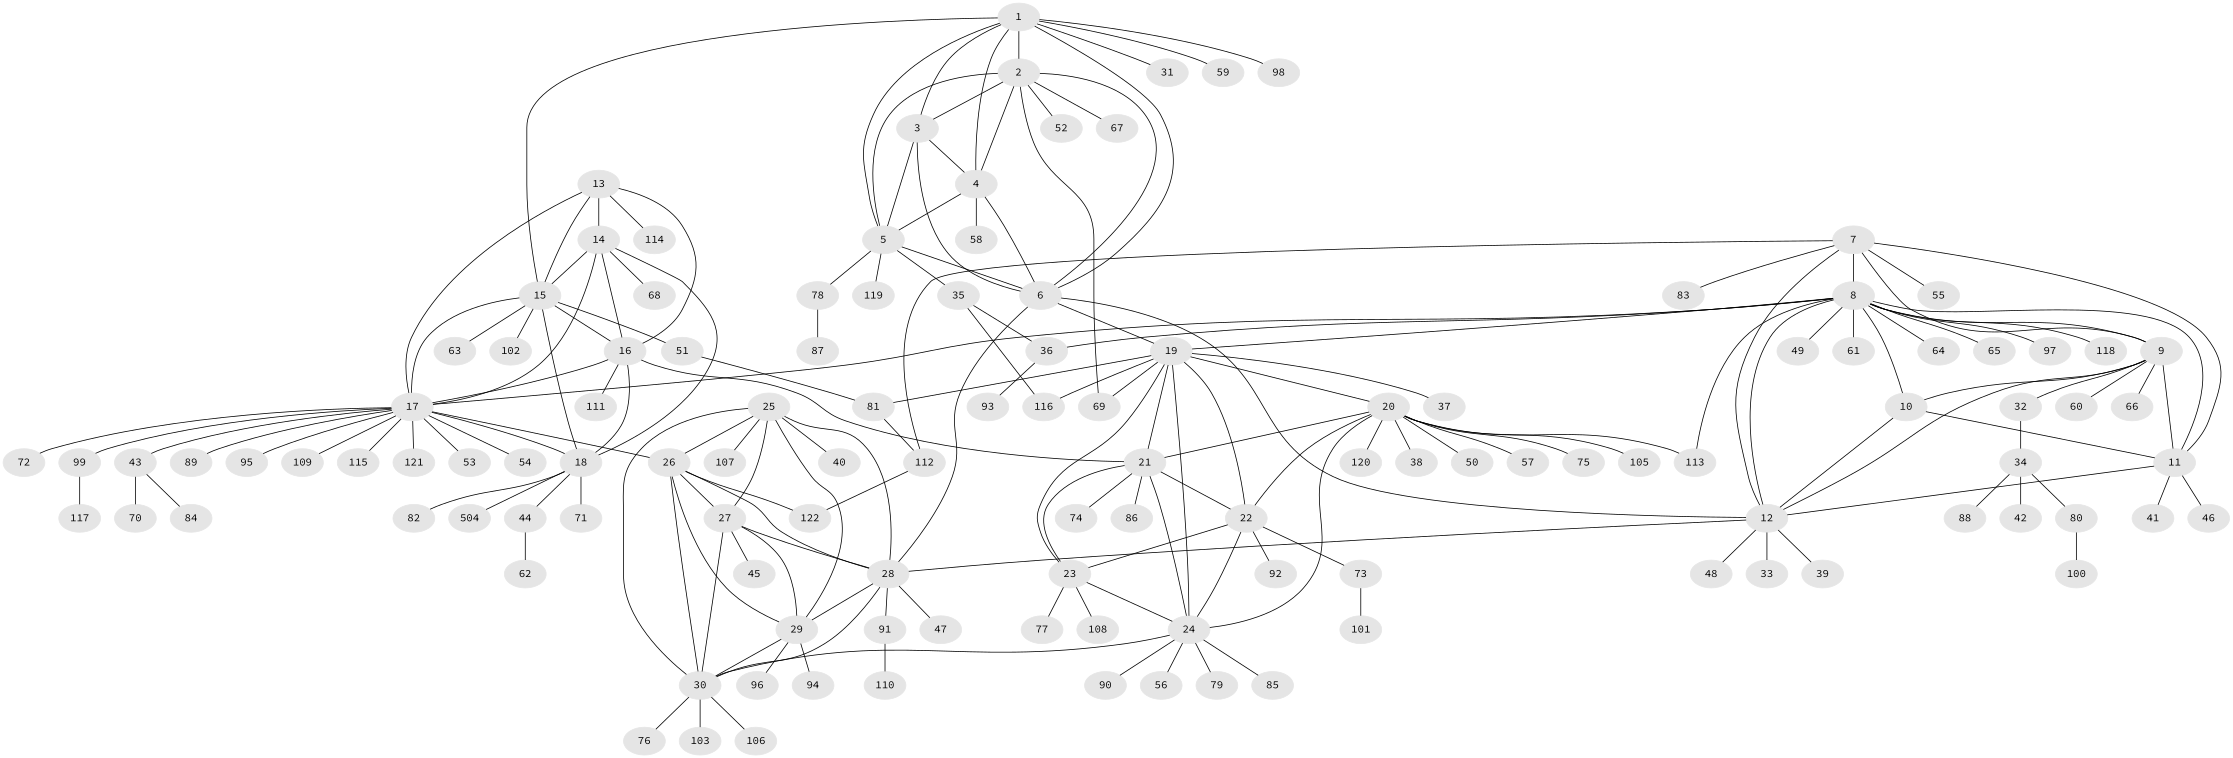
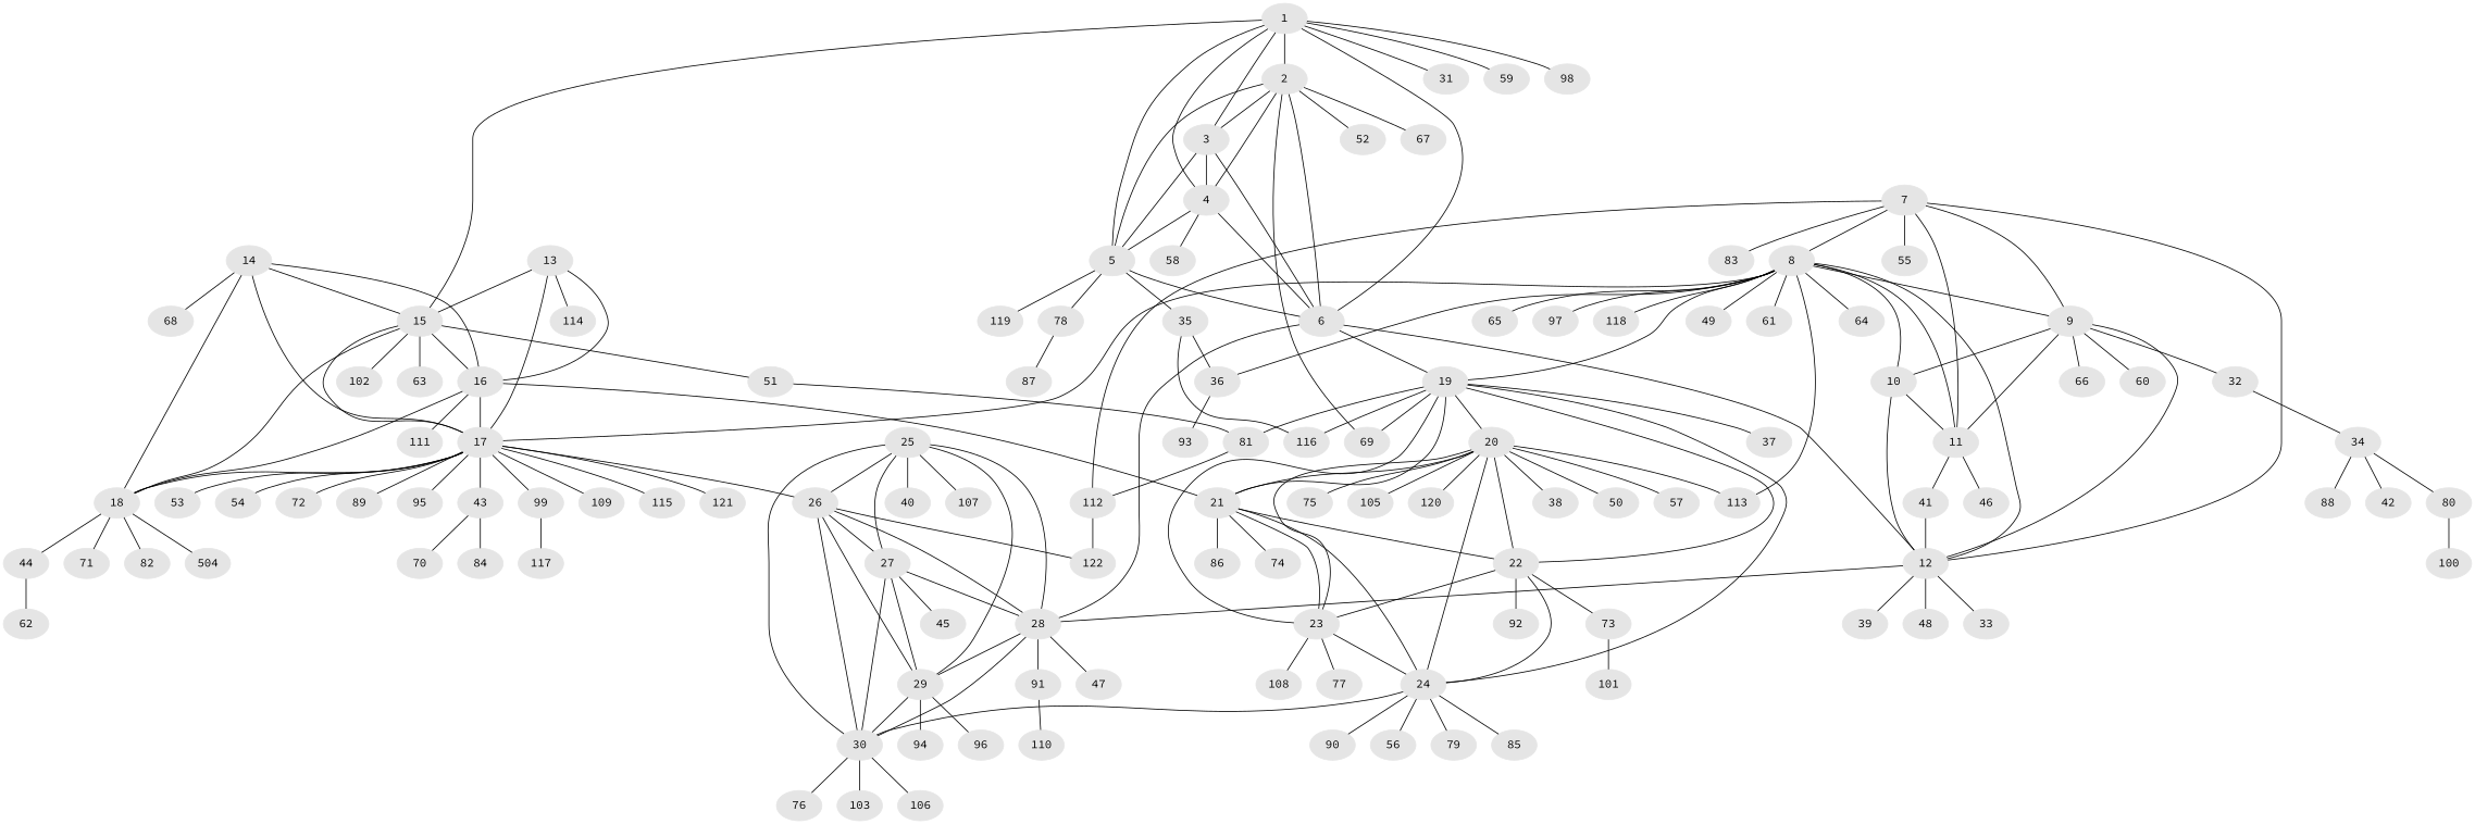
  graph {
    fontname="Source Code Pro"
    node [color=gray90 fontname="Source Code Pro" style=filled]
    edge [fontname="Source Code Pro"]
    1
    2
    3
    4
    5
    6
    15
    31
    59
    98
    52
    67
    69
    58
    35
    78
    119
    12
    19
    28
    17
    16
    18
    51
    63
    102
    36
    116
    87
    33
    39
    48
    21
    20
    22
    23
    24
    37
    81
    30
    29
    47
    91
    7
    8
    9
    11
    55
    83
    112
    10
    49
    61
    64
    65
    97
    113
    118
    32
    60
    66
    41
    46
    122
    26
    43
    53
    54
    72
    89
    95
    99
    109
    115
    121
    93
    34
    13
    14
    114
    68
    111
    44
    71
    82
    n86 [label=504]
    74
    86
    27
    70
    84
    117
    62
    38
    50
    57
    75
    105
    120
    73
    92
    77
    108
    56
    79
    85
    90
    101
    76
    103
    106
    25
    40
    107
    45
    94
    96
    110
    42
    80
    88
    100
    1 -- 2
    1 -- 3
    1 -- 4
    1 -- 5
    1 -- 6
    1 -- 15
    1 -- 31
    1 -- 59
    1 -- 98
    2 -- 3
    2 -- 4
    2 -- 5
    2 -- 6
    2 -- 52
    2 -- 67
    2 -- 69
    3 -- 4
    3 -- 5
    3 -- 6
    4 -- 5
    4 -- 6
    4 -- 58
    5 -- 6
    5 -- 35
    5 -- 78
    5 -- 119
    6 -- 12
    6 -- 19
    6 -- 28
    15 -- 17
    15 -- 16
    15 -- 18
    15 -- 51
    15 -- 63
    15 -- 102
    35 -- 36
    35 -- 116
    78 -- 87
    12 -- 28
    12 -- 33
    12 -- 39
    12 -- 48
    19 -- 69
    19 -- 116
    19 -- 21
    19 -- 20
    19 -- 22
    19 -- 23
    19 -- 24
    19 -- 37
    19 -- 81
    28 -- 30
    28 -- 29
    28 -- 47
    28 -- 91
    17 -- 18
    17 -- 26
    17 -- 43
    17 -- 53
    17 -- 54
    17 -- 72
    17 -- 89
    17 -- 95
    17 -- 99
    17 -- 109
    17 -- 115
    17 -- 121
    16 -- 17
    16 -- 18
    16 -- 21
    16 -- 111
    18 -- 44
    18 -- 71
    18 -- 82
    18 -- n86
    51 -- 81
    36 -- 93
    21 -- 22
    21 -- 23
    21 -- 24
    21 -- 74
    21 -- 86
    20 -- 21
    20 -- 22
+   20 -- 23
    20 -- 24
    20 -- 113
    20 -- 38
    20 -- 50
    20 -- 57
    20 -- 75
    20 -- 105
    20 -- 120
    22 -- 23
    22 -- 24
    22 -- 73
    22 -- 92
    23 -- 24
    23 -- 77
    23 -- 108
    24 -- 30
    24 -- 56
    24 -- 79
    24 -- 85
    24 -- 90
    81 -- 112
    30 -- 76
    30 -- 103
    30 -- 106
    29 -- 30
    29 -- 94
    29 -- 96
    91 -- 110
    7 -- 12
    7 -- 8
    7 -- 9
    7 -- 11
    7 -- 55
    7 -- 83
    7 -- 112
    8 -- 12
    8 -- 19
    8 -- 17
    8 -- 36
    8 -- 9
    8 -- 11
    8 -- 10
    8 -- 49
    8 -- 61
    8 -- 64
    8 -- 65
    8 -- 97
    8 -- 113
    8 -- 118
    9 -- 12
    9 -- 11
    9 -- 10
    9 -- 32
    9 -- 60
    9 -- 66
-   11 -- 12
+   41 -- 12
    11 -- 41
    11 -- 46
    112 -- 122
    10 -- 12
    10 -- 11
    32 -- 34
    26 -- 28
    26 -- 30
    26 -- 29
    26 -- 122
    26 -- 27
    43 -- 70
    43 -- 84
    99 -- 117
    34 -- 42
    34 -- 80
    34 -- 88
    13 -- 15
    13 -- 17
    13 -- 16
-   13 -- 14
    13 -- 114
    14 -- 15
    14 -- 17
    14 -- 16
    14 -- 18
    14 -- 68
    44 -- 62
    27 -- 28
    27 -- 30
    27 -- 29
    27 -- 45
    73 -- 101
    25 -- 28
    25 -- 30
    25 -- 29
    25 -- 26
    25 -- 27
    25 -- 40
    25 -- 107
    80 -- 100
  }
